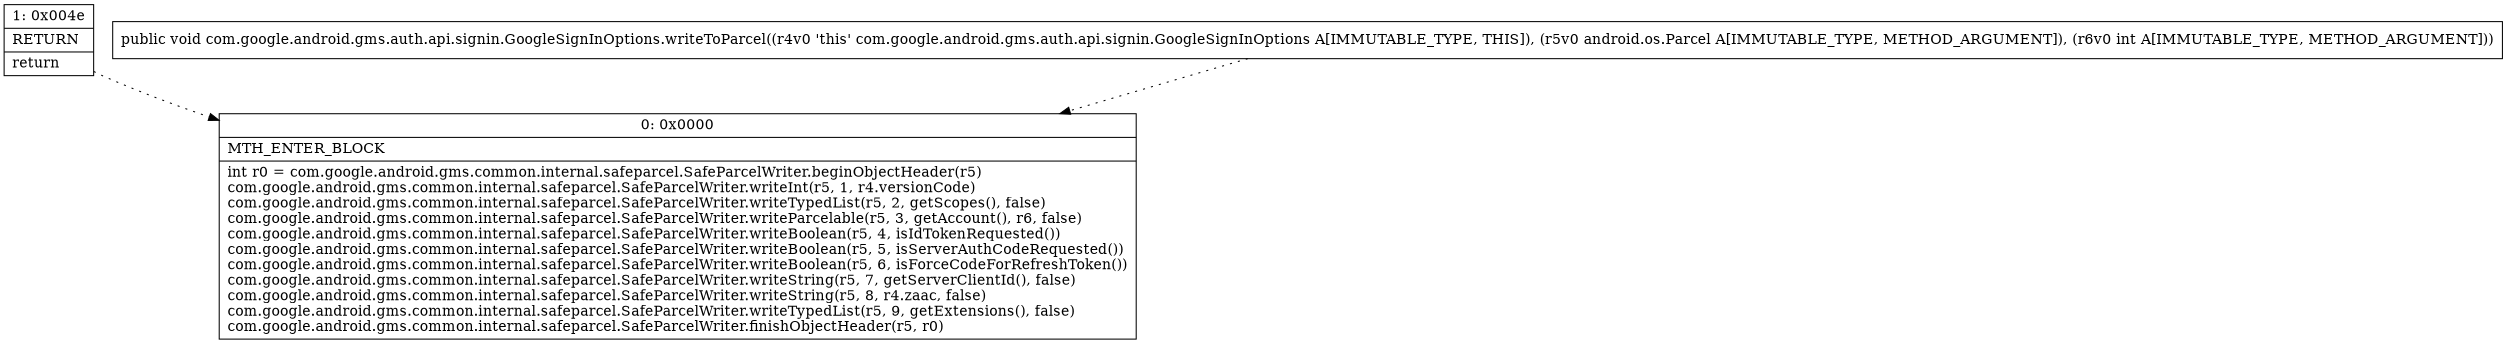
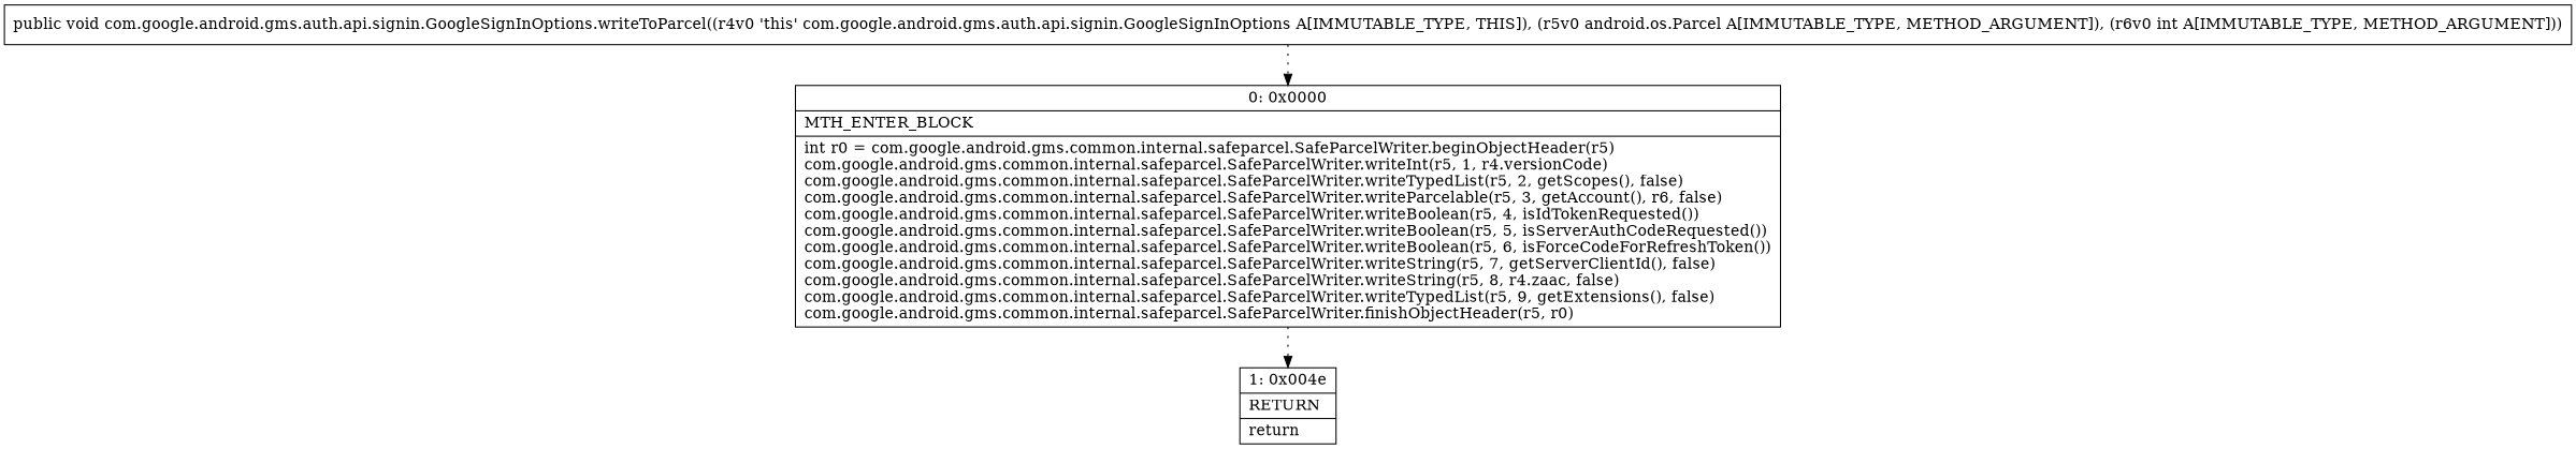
  digraph {
    node [shape=record]
    edge [style=dotted]
    n1 [label="{0\:\ 0x0000|MTH_ENTER_BLOCK\l|int r0 = com.google.android.gms.common.internal.safeparcel.SafeParcelWriter.beginObjectHeader(r5)\lcom.google.android.gms.common.internal.safeparcel.SafeParcelWriter.writeInt(r5, 1, r4.versionCode)\lcom.google.android.gms.common.internal.safeparcel.SafeParcelWriter.writeTypedList(r5, 2, getScopes(), false)\lcom.google.android.gms.common.internal.safeparcel.SafeParcelWriter.writeParcelable(r5, 3, getAccount(), r6, false)\lcom.google.android.gms.common.internal.safeparcel.SafeParcelWriter.writeBoolean(r5, 4, isIdTokenRequested())\lcom.google.android.gms.common.internal.safeparcel.SafeParcelWriter.writeBoolean(r5, 5, isServerAuthCodeRequested())\lcom.google.android.gms.common.internal.safeparcel.SafeParcelWriter.writeBoolean(r5, 6, isForceCodeForRefreshToken())\lcom.google.android.gms.common.internal.safeparcel.SafeParcelWriter.writeString(r5, 7, getServerClientId(), false)\lcom.google.android.gms.common.internal.safeparcel.SafeParcelWriter.writeString(r5, 8, r4.zaac, false)\lcom.google.android.gms.common.internal.safeparcel.SafeParcelWriter.writeTypedList(r5, 9, getExtensions(), false)\lcom.google.android.gms.common.internal.safeparcel.SafeParcelWriter.finishObjectHeader(r5, r0)\l}"]
    n2 [label="{1\:\ 0x004e|RETURN\l|return\l}"]
    n3 [label="{public void com.google.android.gms.auth.api.signin.GoogleSignInOptions.writeToParcel((r4v0 'this' com.google.android.gms.auth.api.signin.GoogleSignInOptions A[IMMUTABLE_TYPE, THIS]), (r5v0 android.os.Parcel A[IMMUTABLE_TYPE, METHOD_ARGUMENT]), (r6v0 int A[IMMUTABLE_TYPE, METHOD_ARGUMENT])) }"]
-   n2 -> n1
+   n1 -> n2
    n3 -> n1
  }
